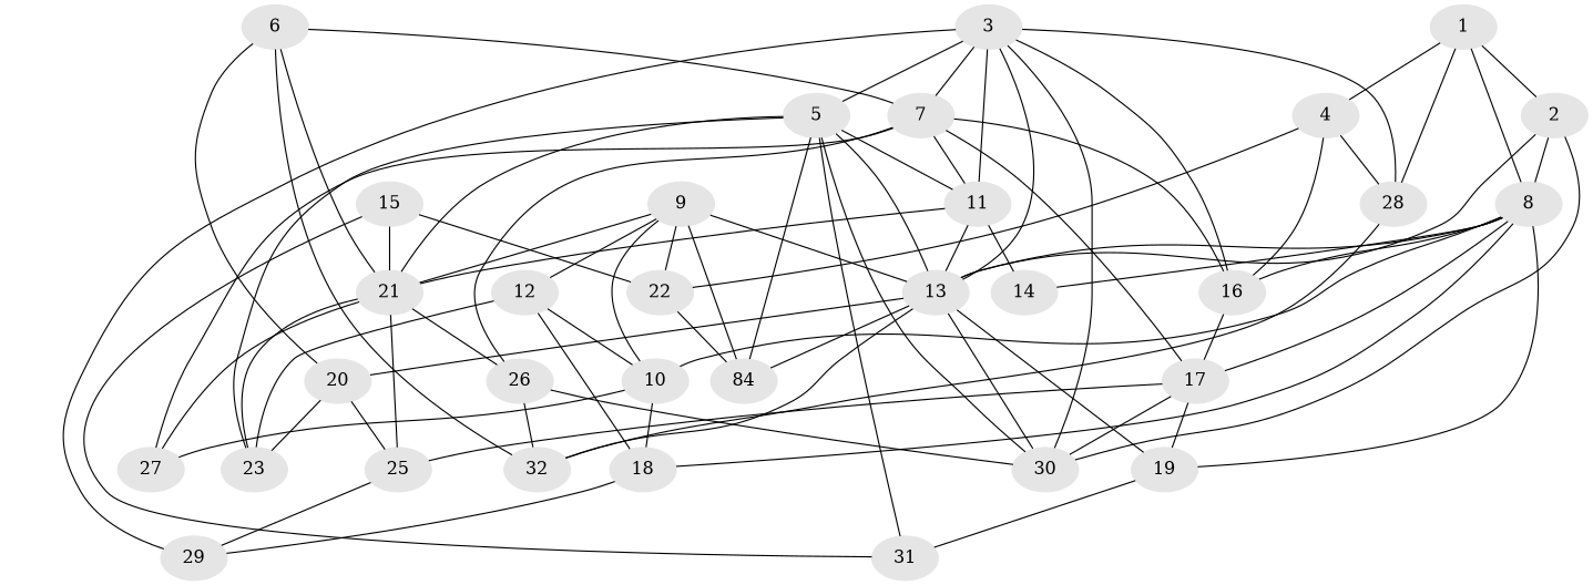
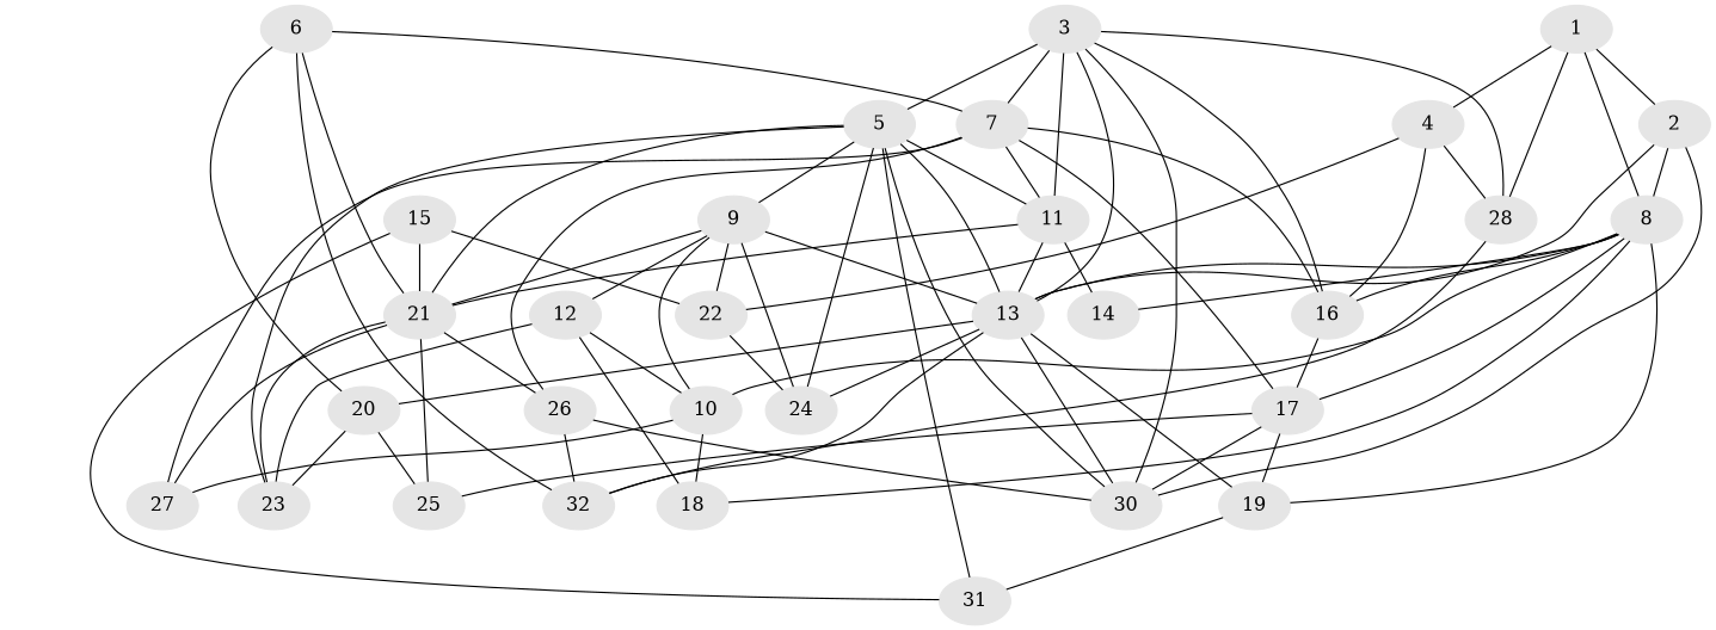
  graph {
    node [color=gray90 style=filled]
    edge [weight=1.0]
    1
    2
    4
    8
    28
    13
    30
    16
    22
    17
    10
    14
    18
    19
    32
-   24 [label=84]
+   24
    20
    3
    5
    7
    11
-   29
    9
    21
    23
    31
    26
    27
    12
    25
    6
    15
    1 -- 2
    1 -- 4
    1 -- 8
    1 -- 28
    2 -- 8
    2 -- 13
    2 -- 30
    4 -- 28
    4 -- 16
    4 -- 22
    8 -- 13
    8 -- 16
    8 -- 17 [weight=4.0]
    8 -- 10
    8 -- 14
    8 -- 18
    8 -- 19
    28 -- 32
    13 -- 30
    13 -- 19
    13 -- 32
    13 -- 24
    13 -- 20
    16 -- 17
    22 -- 24
    17 -- 30
    17 -- 19
    17 -- 25
    10 -- 18
    10 -- 27
-   18 -- 29
    19 -- 31
    20 -- 23
    20 -- 25
    3 -- 28
    3 -- 13
    3 -- 30
    3 -- 16
    3 -- 5
    3 -- 7
    3 -- 11 [weight=2.0]
-   3 -- 29 [weight=2.0]
    5 -- 13 [weight=2.0]
    5 -- 30
    5 -- 24
    5 -- 11
+   5 -- 9 [weight=2.0]
    5 -- 21
    5 -- 23
    5 -- 31 [weight=2.0]
    7 -- 16 [weight=2.0]
    7 -- 17 [weight=2.0]
    7 -- 11
    7 -- 26
    7 -- 27 [weight=2.0]
    11 -- 13
    11 -- 14 [weight=2.0]
    11 -- 21
    9 -- 13
    9 -- 22
    9 -- 10
    9 -- 24
    9 -- 21
    9 -- 12
    21 -- 23
    21 -- 26
    21 -- 27
    21 -- 25
    26 -- 30
    26 -- 32
    12 -- 10
    12 -- 18
    12 -- 23
-   25 -- 29
    6 -- 32
    6 -- 20
    6 -- 7
    6 -- 21
    15 -- 22
    15 -- 21 [weight=2.0]
    15 -- 31
  }
